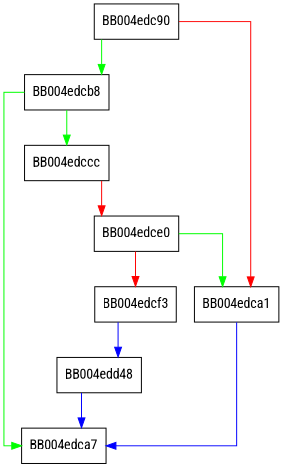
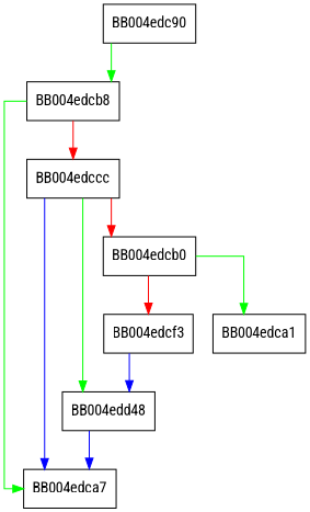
  digraph {
    fontname="Roboto Condensed"
    splines=ortho
    node [fontname="Roboto Condensed" shape=box]
    edge [color=green fontname="Roboto Condensed"]
    BB004edc90
    BB004edcb8
    BB004edca1
    BB004edca7
    BB004edccc
    BB004edd48
-   BB004edce0
+   BB004edce0 [label=BB004edcb0]
    BB004edcf3
    BB004edc90 -> BB004edcb8
-   BB004edc90 -> BB004edca1 [color=red]
    BB004edcb8 -> BB004edca7
-   BB004edcb8 -> BB004edccc
-   BB004edca1 -> BB004edca7 [color=blue]
+   BB004edcb8 -> BB004edccc [color=red]
+   BB004edccc -> BB004edca7 [color=blue]
+   BB004edccc -> BB004edd48
    BB004edccc -> BB004edce0 [color=red]
    BB004edd48 -> BB004edca7 [color=blue]
    BB004edce0 -> BB004edca1
    BB004edce0 -> BB004edcf3 [color=red]
    BB004edcf3 -> BB004edd48 [color=blue]
  }
